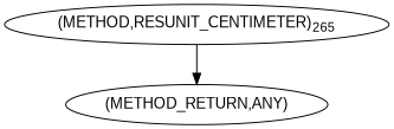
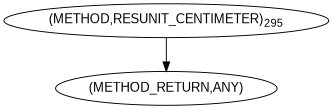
  digraph {
    fontname="Liberation Sans"
    node [fontname="Liberation Sans"]
-   n1 [label=<(METHOD,RESUNIT_CENTIMETER)<SUB>265</SUB>>]
+   n1 [label=<(METHOD,RESUNIT_CENTIMETER)<SUB>295</SUB>>]
    n2 [label=<(METHOD_RETURN,ANY)>]
    n1 -> n2 [fontname="Liberation Sans"]
  }
